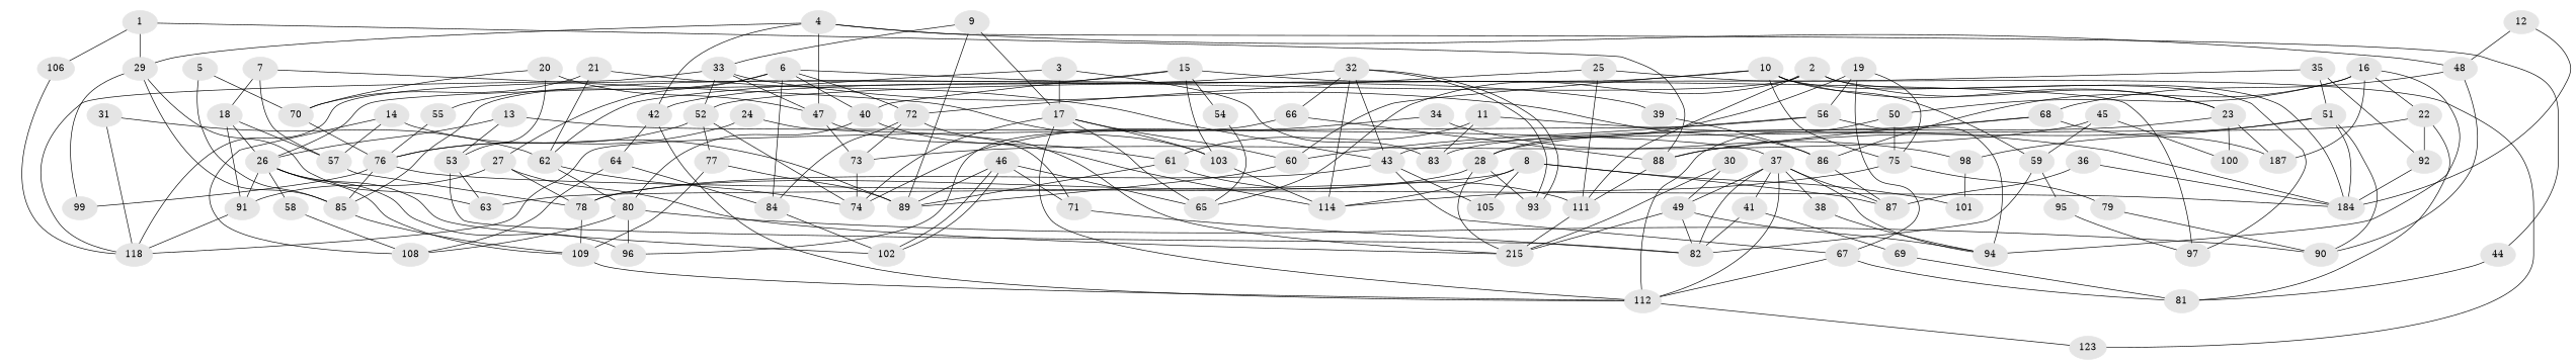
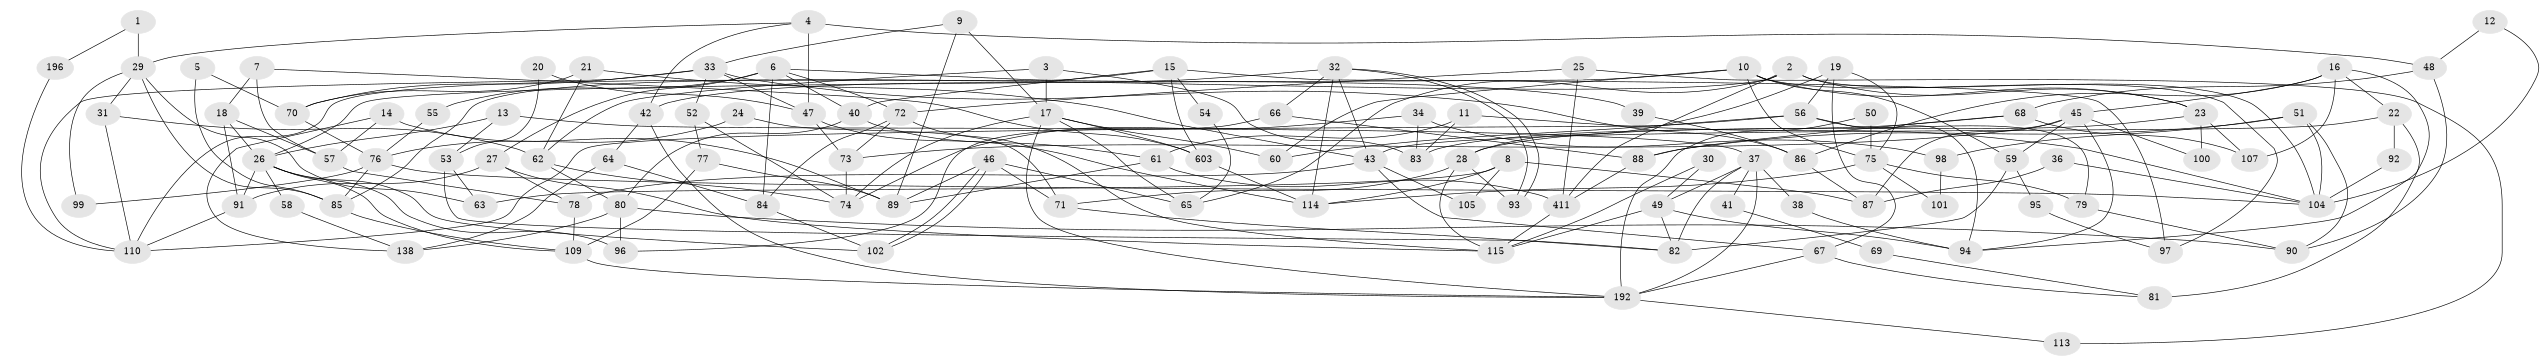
  graph {
    node [color=gray90 style=filled]
    1
    29
    88
-   106
+   106 [label=196]
    85
    63
    31
    99
-   111
-   110 [label=118]
+   111 [label=411]
+   110
    2
    23
    65
-   104 [label=184]
-   107 [label=187]
+   104
+   107
    28
    100
    109
-   115 [label=215]
+   115
    3
    17
    62
    83
-   103
+   103 [label=603]
    60
    74
-   112
+   112 [label=192]
    80
    4
    42
-   44
    47
    48
    64
    81
    114
    73
    90
    68
    5
    70
    76
    6
    27
    39
    40
    55
    72
    84
    91
    78
    86
    61
    102
    7
    18
    57
    26
    8
    87
    101
    105
    9
    33
    89
    52
    10
    59
    75
    97
    58
    96
    82
    95
    79
    11
    12
    13
    37
    53
    49
    38
    41
    14
-   108
+   108 [label=138]
    15
    54
    16
    22
    45
    94
    43
    92
    19
    56
    67
    71
    93
    20
    21
-   113 [label=123]
+   113
    24
    25
    30
    32
    66
    77
    34
    98
-   35
    51
    36
    69
    46
    50
    1 -- 29
-   1 -- 88
    1 -- 106
    29 -- 85
    29 -- 63
+   29 -- 31
    29 -- 99
    88 -- 111
    106 -- 110
    85 -- 109
    31 -- 110
    31 -- 62
    111 -- 115
    2 -- 85
    2 -- 111
    2 -- 23
    2 -- 65
    2 -- 104
    23 -- 107
    23 -- 28
    23 -- 100
    28 -- 115
-   28 -- 78
+   28 -- 71
    28 -- 93
    109 -- 112
    3 -- 17
    3 -- 62
    3 -- 83
    17 -- 65
    17 -- 103
    17 -- 60
    17 -- 74
    17 -- 112
    62 -- 74
    62 -- 80
    103 -- 114
-   60 -- 89
    112 -- 113
    80 -- 90
    80 -- 96
    80 -- 108
    4 -- 29
    4 -- 42
-   4 -- 44
    4 -- 47
    4 -- 48
    42 -- 112
    42 -- 64
-   44 -- 81
    47 -- 114
    47 -- 73
    48 -- 90
    48 -- 68
    64 -- 84
    64 -- 108
    73 -- 74
    68 -- 88
    68 -- 107
    68 -- 83
    5 -- 85
    5 -- 70
    70 -- 76
    76 -- 85
    76 -- 99
    76 -- 104
    6 -- 27
    6 -- 39
    6 -- 40
    6 -- 55
    6 -- 72
    6 -- 84
    27 -- 115
    27 -- 91
    27 -- 78
    39 -- 86
    40 -- 80
    40 -- 61
    55 -- 76
    72 -- 115
    72 -- 73
    72 -- 84
    84 -- 102
    91 -- 110
    78 -- 109
    86 -- 87
    61 -- 111
    61 -- 89
    7 -- 103
    7 -- 18
    7 -- 57
    18 -- 91
    18 -- 57
    18 -- 26
    57 -- 78
    26 -- 109
    26 -- 91
    26 -- 102
    26 -- 58
    26 -- 96
    8 -- 63
    8 -- 114
    8 -- 87
-   8 -- 101
+   75 -- 101
    8 -- 105
    9 -- 17
    9 -- 33
    9 -- 89
    33 -- 110
    33 -- 47
    33 -- 86
    33 -- 52
    52 -- 74
-   52 -- 76
    52 -- 77
    10 -- 23
    10 -- 60
    10 -- 26
    10 -- 59
    10 -- 75
    10 -- 97
    59 -- 82
    59 -- 95
    75 -- 114
    75 -- 79
    58 -- 108
    95 -- 97
    79 -- 90
    11 -- 104
    11 -- 83
    11 -- 61
    12 -- 104
    12 -- 48
    13 -- 26
    13 -- 37
    13 -- 53
    37 -- 112
-   37 -- 87
+   45 -- 87
    37 -- 82
    37 -- 49
    37 -- 38
    37 -- 41
    53 -- 63
    53 -- 82
    49 -- 115
    49 -- 82
    49 -- 94
    38 -- 94
-   41 -- 82
    41 -- 69
    14 -- 57
    14 -- 89
    14 -- 108
    15 -- 110
    15 -- 103
    15 -- 40
    15 -- 97
    15 -- 54
    54 -- 65
    16 -- 107
    16 -- 86
    16 -- 22
-   16 -- 50
+   16 -- 45
    16 -- 94
    22 -- 81
    22 -- 43
    22 -- 92
    45 -- 100
    45 -- 73
    45 -- 59
-   37 -- 94
+   45 -- 94
    43 -- 78
    43 -- 105
    43 -- 67
    92 -- 104
    19 -- 28
    19 -- 75
    19 -- 56
    19 -- 67
    56 -- 110
    56 -- 60
+   56 -- 79
    56 -- 94
    67 -- 112
    67 -- 81
    71 -- 82
    20 -- 47
-   20 -- 70
+   33 -- 70
    20 -- 53
    21 -- 62
    21 -- 70
    21 -- 43
    24 -- 76
    24 -- 71
    25 -- 111
    25 -- 72
    25 -- 113
    30 -- 115
    30 -- 49
    32 -- 42
    32 -- 114
    32 -- 43
    32 -- 93
    32 -- 93
    32 -- 66
    66 -- 88
    66 -- 96
    77 -- 109
    77 -- 89
+   34 -- 83
    34 -- 74
    34 -- 98
    98 -- 101
-   35 -- 52
-   35 -- 92
-   35 -- 51
    51 -- 88
    51 -- 104
    51 -- 90
    51 -- 98
    36 -- 104
    36 -- 87
    69 -- 81
    46 -- 65
    46 -- 102
    46 -- 102
    46 -- 89
    46 -- 71
    50 -- 112
    50 -- 75
  }
